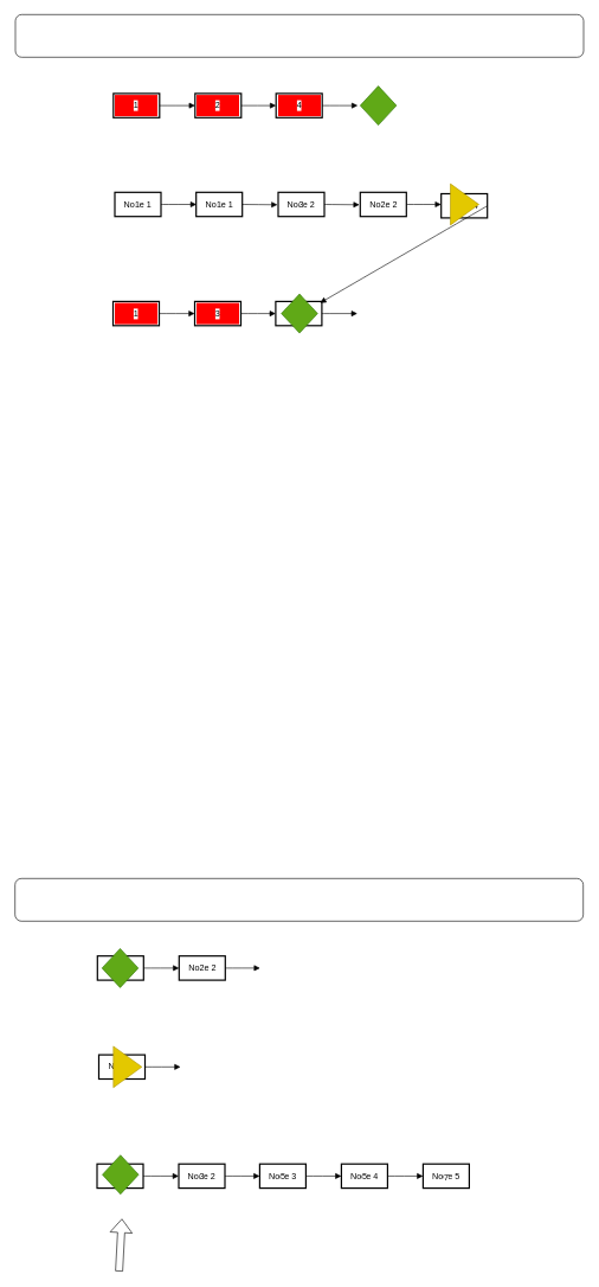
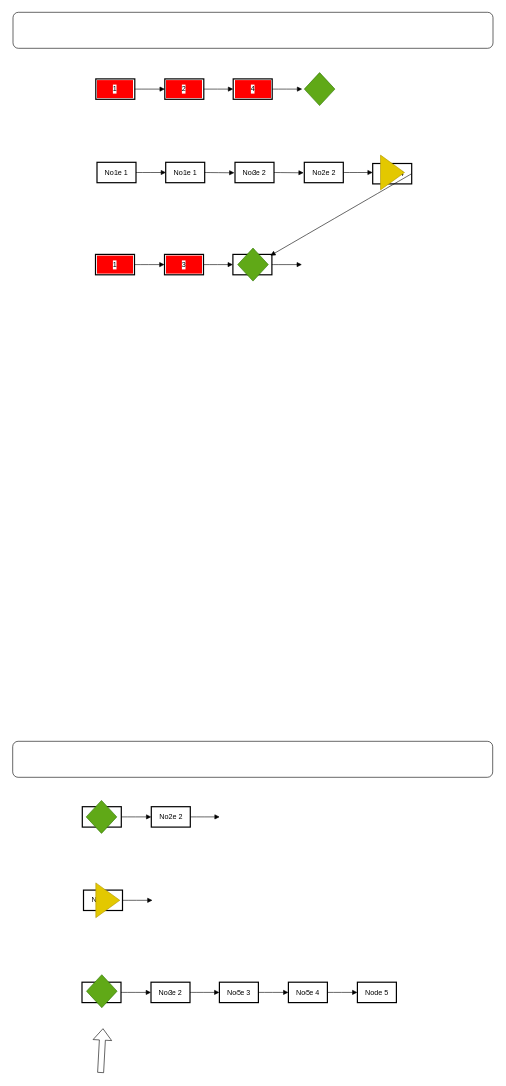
  <mxCell id="0" />
  <mxCell id="1" parent="0" />
  <mxCell id="2" value="Node 1" style="whiteSpace=wrap;strokeWidth=2;" vertex="1" parent="1"><mxGeometry x="161" y="270" width="65" height="34" as="geometry" /></mxCell>
  <mxCell id="3" value="" style="curved=1;startArrow=none;endArrow=block;exitX=0.995;exitY=0.5;entryX=-0.005;entryY=0.5;" edge="1" source="2" parent="1"><mxGeometry relative="1" as="geometry"><Array as="points" /><mxPoint x="276" y="287" as="targetPoint" /></mxGeometry></mxCell>
  <mxCell id="4" value="1" style="text;html=1;strokeColor=none;fillColor=none;align=center;verticalAlign=middle;whiteSpace=wrap;rounded=0;labelBackgroundColor=default;" vertex="1" parent="1"><mxGeometry x="163" y="272" width="60" height="30" as="geometry" /></mxCell>
  <mxCell id="5" value="Node 1" style="whiteSpace=wrap;strokeWidth=2;" parent="1" vertex="1"><mxGeometry y="131" width="65" height="34" as="geometry" x="159" /></mxCell>
  <mxCell id="6" value="Node 2" style="whiteSpace=wrap;strokeWidth=2;" parent="1" vertex="1"><mxGeometry x="274" y="131" width="65" height="34" as="geometry" /></mxCell>
  <mxCell id="7" value="" style="curved=1;startArrow=none;endArrow=block;exitX=0.995;exitY=0.5;entryX=-0.005;entryY=0.5;" parent="1" source="5" target="6" edge="1"><mxGeometry relative="1" as="geometry"><Array as="points" /></mxGeometry></mxCell>
  <mxCell id="8" value="" style="curved=1;startArrow=none;endArrow=block;exitX=0.989;exitY=0.5;entryX=0.005;entryY=0.5;" parent="1" source="6" edge="1"><mxGeometry relative="1" as="geometry"><Array as="points" /><mxPoint x="388" y="148" as="targetPoint" /></mxGeometry></mxCell>
  <mxCell id="9" value="Node 1" style="whiteSpace=wrap;strokeWidth=2;" parent="1" vertex="1"><mxGeometry x="158.5" y="423.5" width="65" height="34" as="geometry" /></mxCell>
  <mxCell id="10" value="Node 2" style="whiteSpace=wrap;strokeWidth=2;" parent="1" vertex="1"><mxGeometry x="273.5" y="423.5" width="65" height="34" as="geometry" /></mxCell>
  <mxCell id="11" value="Node 3" style="whiteSpace=wrap;strokeWidth=2;" parent="1" vertex="1"><mxGeometry x="387.5" y="423.5" width="65" height="34" as="geometry" /></mxCell>
  <mxCell id="12" value="" style="curved=1;startArrow=none;endArrow=block;exitX=0.995;exitY=0.5;entryX=-0.005;entryY=0.5;" parent="1" source="9" target="10" edge="1"><mxGeometry relative="1" as="geometry"><Array as="points" /></mxGeometry></mxCell>
  <mxCell id="13" value="" style="curved=1;startArrow=none;endArrow=block;exitX=0.989;exitY=0.5;entryX=0.005;entryY=0.5;" parent="1" source="10" target="11" edge="1"><mxGeometry relative="1" as="geometry"><Array as="points" /></mxGeometry></mxCell>
  <mxCell id="14" value="" style="curved=1;startArrow=none;endArrow=block;exitX=1.0;exitY=0.5;entryX=-0.0;entryY=0.5;" parent="1" source="11" edge="1"><mxGeometry relative="1" as="geometry"><Array as="points" /><mxPoint x="502.5" y="440.5" as="targetPoint" /></mxGeometry></mxCell>
  <mxCell id="15" value="1" style="text;html=1;strokeColor=none;fillColor=Red;align=center;verticalAlign=middle;whiteSpace=wrap;rounded=0;labelBackgroundColor=default;" parent="1" vertex="1"><mxGeometry x="161" y="133" width="60" height="30" as="geometry" /></mxCell>
  <mxCell id="16" value="2" style="text;html=1;strokeColor=none;fillColor=red;align=center;verticalAlign=middle;whiteSpace=wrap;rounded=0;labelBackgroundColor=default;" parent="1" vertex="1"><mxGeometry x="276" y="133" width="60" height="30" as="geometry" /></mxCell>
  <mxCell id="17" value="4" style="text;html=1;strokeColor=none;fillColor=none;align=center;verticalAlign=middle;whiteSpace=wrap;rounded=0;labelBackgroundColor=default;" parent="1" vertex="1"><mxGeometry x="390" y="425.5" width="60" height="30" as="geometry" /></mxCell>
  <mxCell id="18" value="3" style="text;html=1;strokeColor=none;fillColor=red;align=center;verticalAlign=middle;whiteSpace=wrap;rounded=0;labelBackgroundColor=default;" parent="1" vertex="1"><mxGeometry x="276" y="425.5" width="60" height="30" as="geometry" /></mxCell>
  <mxCell id="19" value="1" style="text;html=1;strokeColor=none;fillColor=red;align=center;verticalAlign=middle;whiteSpace=wrap;rounded=0;labelBackgroundColor=default;" parent="1" vertex="1"><mxGeometry x="161" y="425.5" width="60" height="30" as="geometry" /></mxCell>
  <mxCell id="20" value="" style="rhombus;whiteSpace=wrap;html=1;fillColor=#60a917;strokeColor=#2D7600;fontColor=#ffffff;" parent="1" vertex="1"><mxGeometry x="395.5" y="413" width="51" height="55" as="geometry" /></mxCell>
  <mxCell id="21" value="Node 1" style="whiteSpace=wrap;strokeWidth=2;" vertex="1" parent="1"><mxGeometry y="42" width="65" height="34" as="geometry" x="159" /></mxCell>
  <mxCell id="22" value="Node 2" style="whiteSpace=wrap;strokeWidth=2;" vertex="1" parent="1"><mxGeometry x="274" y="42" width="65" height="34" as="geometry" /></mxCell>
  <mxCell id="23" value="Node 3" style="whiteSpace=wrap;strokeWidth=2;" vertex="1" parent="1"><mxGeometry x="388" y="42" width="65" height="34" as="geometry" /></mxCell>
  <mxCell id="24" value="Node 4" style="whiteSpace=wrap;strokeWidth=2;" vertex="1" parent="1"><mxGeometry x="388" y="131" width="65" height="34" as="geometry" /></mxCell>
  <mxCell id="25" value="Node 5" style="whiteSpace=wrap;strokeWidth=2;" vertex="1" parent="1"><mxGeometry x="618" y="42" width="65" height="34" as="geometry" /></mxCell>
  <mxCell id="26" value="" style="curved=1;startArrow=none;endArrow=block;exitX=0.995;exitY=0.5;entryX=-0.005;entryY=0.5;" edge="1" source="21" target="22" parent="1"><mxGeometry relative="1" as="geometry"><Array as="points" /></mxGeometry></mxCell>
  <mxCell id="27" value="" style="curved=1;startArrow=none;endArrow=block;exitX=0.989;exitY=0.5;entryX=0.005;entryY=0.5;" edge="1" source="22" target="23" parent="1"><mxGeometry relative="1" as="geometry"><Array as="points" /></mxGeometry></mxCell>
  <mxCell id="28" value="" style="curved=1;startArrow=none;endArrow=block;exitX=1.0;exitY=0.5;entryX=0;entryY=0.5;entryDx=0;entryDy=0;" edge="1" source="23" target="30" parent="1"><mxGeometry relative="1" as="geometry"><Array as="points" /></mxGeometry></mxCell>
  <mxCell id="29" value="" style="curved=1;startArrow=none;endArrow=block;exitX=1.003;exitY=0.5;entryX=0.003;entryY=0.5;" edge="1" source="24" parent="1"><mxGeometry relative="1" as="geometry"><Array as="points" /><mxPoint x="503" y="148" as="targetPoint" /></mxGeometry></mxCell>
  <mxCell id="30" value="15" style="text;html=1;strokeColor=none;fillColor=none;align=center;verticalAlign=middle;whiteSpace=wrap;rounded=0;labelBackgroundColor=default;" vertex="1" parent="1"><mxGeometry x="620.5" y="46" width="60" height="30" as="geometry" /></mxCell>
  <mxCell id="31" value="4" style="text;html=1;strokeColor=none;fillColor=red;align=center;verticalAlign=middle;whiteSpace=wrap;rounded=0;labelBackgroundColor=default;" vertex="1" parent="1"><mxGeometry x="391" y="133" width="60" height="30" as="geometry" /></mxCell>
  <mxCell id="32" value="13" style="text;html=1;strokeColor=none;fillColor=none;align=center;verticalAlign=middle;whiteSpace=wrap;rounded=0;labelBackgroundColor=default;" vertex="1" parent="1"><mxGeometry x="390.5" y="44" width="60" height="30" as="geometry" /></mxCell>
  <mxCell id="33" value="12" style="text;html=1;strokeColor=none;fillColor=none;align=center;verticalAlign=middle;whiteSpace=wrap;rounded=0;labelBackgroundColor=default;" vertex="1" parent="1"><mxGeometry x="276.5" y="44" width="60" height="30" as="geometry" /></mxCell>
  <mxCell id="34" value="11" style="text;html=1;strokeColor=none;fillColor=none;align=center;verticalAlign=middle;whiteSpace=wrap;rounded=0;labelBackgroundColor=default;" vertex="1" parent="1"><mxGeometry x="161.5" y="44" width="60" height="30" as="geometry" /></mxCell>
  <mxCell id="35" value="" style="rhombus;whiteSpace=wrap;html=1;fillColor=#60a917;strokeColor=#2D7600;fontColor=#ffffff;" parent="1" vertex="1"><mxGeometry x="506.5" y="120.5" width="51" height="55" as="geometry" /></mxCell>
  <mxCell id="36" value="" style="rounded=1;whiteSpace=wrap;html=1;" vertex="1" parent="1"><mxGeometry x="21" y="20" width="800" height="60" as="geometry" /></mxCell>
  <mxCell id="37" value="Node 1" style="whiteSpace=wrap;strokeWidth=2;" vertex="1" parent="1"><mxGeometry x="138.5" y="1483" width="65" height="34" as="geometry" /></mxCell>
  <mxCell id="38" value="" style="curved=1;startArrow=none;endArrow=block;exitX=0.995;exitY=0.5;entryX=-0.005;entryY=0.5;" edge="1" source="37" parent="1"><mxGeometry relative="1" as="geometry"><Array as="points" /><mxPoint x="253.5" y="1500" as="targetPoint" /></mxGeometry></mxCell>
  <mxCell id="39" value="1" style="text;html=1;strokeColor=none;fillColor=none;align=center;verticalAlign=middle;whiteSpace=wrap;rounded=0;labelBackgroundColor=default;" vertex="1" parent="1"><mxGeometry x="140.5" y="1485" width="60" height="30" as="geometry" /></mxCell>
  <mxCell id="40" value="Node 1" style="whiteSpace=wrap;strokeWidth=2;" vertex="1" parent="1"><mxGeometry x="136.5" y="1344" width="65" height="34" as="geometry" /></mxCell>
  <mxCell id="41" value="Node 2" style="whiteSpace=wrap;strokeWidth=2;" vertex="1" parent="1"><mxGeometry x="251.5" y="1344" width="65" height="34" as="geometry" /></mxCell>
  <mxCell id="42" value="" style="curved=1;startArrow=none;endArrow=block;exitX=0.995;exitY=0.5;entryX=-0.005;entryY=0.5;" edge="1" source="40" target="41" parent="1"><mxGeometry relative="1" as="geometry"><Array as="points" /></mxGeometry></mxCell>
  <mxCell id="43" value="" style="curved=1;startArrow=none;endArrow=block;exitX=0.989;exitY=0.5;entryX=0.005;entryY=0.5;" edge="1" source="41" parent="1"><mxGeometry relative="1" as="geometry"><Array as="points" /><mxPoint x="365.5" y="1361" as="targetPoint" /></mxGeometry></mxCell>
  <mxCell id="44" value="Node 1" style="whiteSpace=wrap;strokeWidth=2;" vertex="1" parent="1"><mxGeometry x="136" y="1636.5" width="65" height="34" as="geometry" /></mxCell>
  <mxCell id="45" value="Node 2" style="whiteSpace=wrap;strokeWidth=2;" vertex="1" parent="1"><mxGeometry x="251" y="1636.5" width="65" height="34" as="geometry" /></mxCell>
  <mxCell id="46" value="Node 3" style="whiteSpace=wrap;strokeWidth=2;" vertex="1" parent="1"><mxGeometry x="365" y="1636.5" width="65" height="34" as="geometry" /></mxCell>
  <mxCell id="47" value="Node 4" style="whiteSpace=wrap;strokeWidth=2;" vertex="1" parent="1"><mxGeometry x="480" y="1636.5" width="65" height="34" as="geometry" /></mxCell>
  <mxCell id="48" value="Node 5" style="whiteSpace=wrap;strokeWidth=2;" vertex="1" parent="1"><mxGeometry x="595" y="1636.5" width="65" height="34" as="geometry" /></mxCell>
  <mxCell id="49" value="" style="curved=1;startArrow=none;endArrow=block;exitX=0.995;exitY=0.5;entryX=-0.005;entryY=0.5;" edge="1" source="44" target="45" parent="1"><mxGeometry relative="1" as="geometry"><Array as="points" /></mxGeometry></mxCell>
  <mxCell id="50" value="" style="curved=1;startArrow=none;endArrow=block;exitX=0.989;exitY=0.5;entryX=0.005;entryY=0.5;" edge="1" source="45" target="46" parent="1"><mxGeometry relative="1" as="geometry"><Array as="points" /></mxGeometry></mxCell>
  <mxCell id="51" value="" style="curved=1;startArrow=none;endArrow=block;exitX=1.0;exitY=0.5;entryX=-0.0;entryY=0.5;" edge="1" source="46" target="47" parent="1"><mxGeometry relative="1" as="geometry"><Array as="points" /></mxGeometry></mxCell>
  <mxCell id="52" value="" style="curved=1;startArrow=none;endArrow=block;exitX=1.003;exitY=0.5;entryX=0.003;entryY=0.5;" edge="1" source="47" target="48" parent="1"><mxGeometry relative="1" as="geometry"><Array as="points" /></mxGeometry></mxCell>
  <mxCell id="53" value="1" style="text;html=1;strokeColor=none;fillColor=none;align=center;verticalAlign=middle;whiteSpace=wrap;rounded=0;labelBackgroundColor=default;" vertex="1" parent="1"><mxGeometry x="138.5" y="1346" width="60" height="30" as="geometry" /></mxCell>
  <mxCell id="54" value="2" style="text;html=1;strokeColor=none;fillColor=none;align=center;verticalAlign=middle;whiteSpace=wrap;rounded=0;labelBackgroundColor=default;" vertex="1" parent="1"><mxGeometry x="253.5" y="1346" width="60" height="30" as="geometry" /></mxCell>
- <mxCell id="55" value="7" style="text;html=1;strokeColor=none;fillColor=none;align=center;verticalAlign=middle;whiteSpace=wrap;rounded=0;labelBackgroundColor=default;" vertex="1" parent="1"><mxGeometry x="597.5" y="1640.5" width="60" height="30" as="geometry" /></mxCell>
  <mxCell id="56" value="5" style="text;html=1;strokeColor=none;fillColor=none;align=center;verticalAlign=middle;whiteSpace=wrap;rounded=0;labelBackgroundColor=default;" vertex="1" parent="1"><mxGeometry x="483" y="1638.5" width="60" height="30" as="geometry" /></mxCell>
  <mxCell id="57" value="5" style="text;html=1;strokeColor=none;fillColor=none;align=center;verticalAlign=middle;whiteSpace=wrap;rounded=0;labelBackgroundColor=default;" vertex="1" parent="1"><mxGeometry x="367.5" y="1638.5" width="60" height="30" as="geometry" /></mxCell>
  <mxCell id="58" value="3" style="text;html=1;strokeColor=none;fillColor=none;align=center;verticalAlign=middle;whiteSpace=wrap;rounded=0;labelBackgroundColor=default;" vertex="1" parent="1"><mxGeometry x="253.5" y="1638.5" width="60" height="30" as="geometry" /></mxCell>
  <mxCell id="59" value="1" style="text;html=1;strokeColor=none;fillColor=none;align=center;verticalAlign=middle;whiteSpace=wrap;rounded=0;labelBackgroundColor=default;" vertex="1" parent="1"><mxGeometry x="138.5" y="1638.5" width="60" height="30" as="geometry" /></mxCell>
  <mxCell id="60" value="" style="shape=flexArrow;endArrow=classic;html=1;rounded=0;fontColor=none;noLabel=1;labelBackgroundColor=default;" edge="1" parent="1"><mxGeometry width="50" height="50" relative="1" as="geometry"><mxPoint x="167" y="1787.5" as="sourcePoint" /><mxPoint x="171" y="1713.5" as="targetPoint" /></mxGeometry></mxCell>
  <mxCell id="61" value="" style="rhombus;whiteSpace=wrap;html=1;fillColor=#60a917;strokeColor=#2D7600;fontColor=#ffffff;" vertex="1" parent="1"><mxGeometry x="143.5" y="1624" width="51" height="55" as="geometry" /></mxCell>
  <mxCell id="62" value="Node 1" style="whiteSpace=wrap;strokeWidth=2;" vertex="1" parent="1"><mxGeometry x="136.5" y="1255" width="65" height="34" as="geometry" /></mxCell>
  <mxCell id="63" value="Node 2" style="whiteSpace=wrap;strokeWidth=2;" vertex="1" parent="1"><mxGeometry x="251.5" y="1255" width="65" height="34" as="geometry" /></mxCell>
  <mxCell id="64" value="Node 3" style="whiteSpace=wrap;strokeWidth=2;" vertex="1" parent="1"><mxGeometry x="365.5" y="1255" width="65" height="34" as="geometry" /></mxCell>
  <mxCell id="65" value="Node 4" style="whiteSpace=wrap;strokeWidth=2;" vertex="1" parent="1"><mxGeometry x="480.5" y="1255" width="65" height="34" as="geometry" /></mxCell>
  <mxCell id="66" value="Node 5" style="whiteSpace=wrap;strokeWidth=2;" vertex="1" parent="1"><mxGeometry x="595.5" y="1255" width="65" height="34" as="geometry" /></mxCell>
  <mxCell id="67" value="" style="curved=1;startArrow=none;endArrow=block;exitX=0.995;exitY=0.5;entryX=-0.005;entryY=0.5;" edge="1" source="62" target="63" parent="1"><mxGeometry relative="1" as="geometry"><Array as="points" /></mxGeometry></mxCell>
  <mxCell id="68" value="" style="curved=1;startArrow=none;endArrow=block;exitX=0.989;exitY=0.5;entryX=0.005;entryY=0.5;" edge="1" source="63" target="64" parent="1"><mxGeometry relative="1" as="geometry"><Array as="points" /></mxGeometry></mxCell>
  <mxCell id="69" value="" style="curved=1;startArrow=none;endArrow=block;exitX=1.0;exitY=0.5;entryX=-0.0;entryY=0.5;" edge="1" source="64" target="65" parent="1"><mxGeometry relative="1" as="geometry"><Array as="points" /></mxGeometry></mxCell>
  <mxCell id="70" value="" style="curved=1;startArrow=none;endArrow=block;exitX=1.003;exitY=0.5;entryX=0.003;entryY=0.5;" edge="1" source="65" target="66" parent="1"><mxGeometry relative="1" as="geometry"><Array as="points" /></mxGeometry></mxCell>
  <mxCell id="71" value="15" style="text;html=1;strokeColor=none;fillColor=none;align=center;verticalAlign=middle;whiteSpace=wrap;rounded=0;labelBackgroundColor=default;" vertex="1" parent="1"><mxGeometry x="598" y="1259" width="60" height="30" as="geometry" /></mxCell>
  <mxCell id="72" value="14" style="text;html=1;strokeColor=none;fillColor=none;align=center;verticalAlign=middle;whiteSpace=wrap;rounded=0;labelBackgroundColor=default;" vertex="1" parent="1"><mxGeometry x="483.5" y="1257" width="60" height="30" as="geometry" /></mxCell>
  <mxCell id="73" value="13" style="text;html=1;strokeColor=none;fillColor=none;align=center;verticalAlign=middle;whiteSpace=wrap;rounded=0;labelBackgroundColor=default;" vertex="1" parent="1"><mxGeometry x="368" y="1257" width="60" height="30" as="geometry" /></mxCell>
  <mxCell id="74" value="12" style="text;html=1;strokeColor=none;fillColor=none;align=center;verticalAlign=middle;whiteSpace=wrap;rounded=0;labelBackgroundColor=default;" vertex="1" parent="1"><mxGeometry x="254" y="1257" width="60" height="30" as="geometry" /></mxCell>
  <mxCell id="75" value="11" style="text;html=1;strokeColor=none;fillColor=none;align=center;verticalAlign=middle;whiteSpace=wrap;rounded=0;labelBackgroundColor=default;" vertex="1" parent="1"><mxGeometry x="139" y="1257" width="60" height="30" as="geometry" /></mxCell>
  <mxCell id="76" value="" style="rhombus;whiteSpace=wrap;html=1;fillColor=#60a917;strokeColor=#2D7600;fontColor=#ffffff;" vertex="1" parent="1"><mxGeometry x="143" y="1333.5" width="51" height="55" as="geometry" /></mxCell>
  <mxCell id="77" value="" style="rounded=1;whiteSpace=wrap;html=1;" vertex="1" parent="1"><mxGeometry x="20.5" y="1235" width="800" height="60" as="geometry" /></mxCell>
  <mxCell id="78" value="" style="triangle;whiteSpace=wrap;html=1;fillColor=#e3c800;strokeColor=#B09500;fontColor=#000000;" vertex="1" parent="1"><mxGeometry y="1471" width="40" height="58" as="geometry" x="159" /></mxCell>
  <mxCell id="79" value="Node 1" style="whiteSpace=wrap;strokeWidth=2;" vertex="1" parent="1"><mxGeometry x="275.5" y="270" width="65" height="34" as="geometry" /></mxCell>
  <mxCell id="80" value="" style="curved=1;startArrow=none;endArrow=block;exitX=0.995;exitY=0.5;entryX=-0.005;entryY=0.5;" edge="1" source="79" parent="1"><mxGeometry relative="1" as="geometry"><Array as="points" /><mxPoint x="390" y="287.5" as="targetPoint" /></mxGeometry></mxCell>
  <mxCell id="81" value="1" style="text;html=1;strokeColor=none;fillColor=none;align=center;verticalAlign=middle;whiteSpace=wrap;rounded=0;labelBackgroundColor=default;" vertex="1" parent="1"><mxGeometry x="278" y="272" width="60" height="30" as="geometry" /></mxCell>
  <mxCell id="82" value="Node 2" style="whiteSpace=wrap;strokeWidth=2;" vertex="1" parent="1"><mxGeometry x="391" y="270" width="65" height="34" as="geometry" /></mxCell>
  <mxCell id="83" value="" style="curved=1;startArrow=none;endArrow=block;exitX=0.989;exitY=0.5;entryX=0.005;entryY=0.5;" edge="1" source="82" parent="1"><mxGeometry relative="1" as="geometry"><Array as="points" /><mxPoint x="505.5" y="287.5" as="targetPoint" /></mxGeometry></mxCell>
  <mxCell id="84" value="3" style="text;html=1;strokeColor=none;fillColor=none;align=center;verticalAlign=middle;whiteSpace=wrap;rounded=0;labelBackgroundColor=default;" vertex="1" parent="1"><mxGeometry x="393.5" y="272" width="60" height="30" as="geometry" /></mxCell>
  <mxCell id="85" value="Node 2" style="whiteSpace=wrap;strokeWidth=2;" vertex="1" parent="1"><mxGeometry x="506.5" y="270" width="65" height="34" as="geometry" /></mxCell>
  <mxCell id="86" value="" style="curved=1;startArrow=none;endArrow=block;exitX=0.989;exitY=0.5;entryX=0.005;entryY=0.5;" edge="1" source="85" parent="1"><mxGeometry relative="1" as="geometry"><Array as="points" /><mxPoint x="620.5" y="287" as="targetPoint" /></mxGeometry></mxCell>
  <mxCell id="87" value="2" style="text;html=1;strokeColor=none;fillColor=none;align=center;verticalAlign=middle;whiteSpace=wrap;rounded=0;labelBackgroundColor=default;" vertex="1" parent="1"><mxGeometry x="508.5" y="272" width="60" height="30" as="geometry" /></mxCell>
  <mxCell id="88" value="Node 4" style="whiteSpace=wrap;strokeWidth=2;" vertex="1" parent="1"><mxGeometry x="620.5" y="272" width="65" height="34" as="geometry" /></mxCell>
  <mxCell id="89" value="" style="curved=1;startArrow=none;endArrow=block;exitX=1.003;exitY=0.5;entryX=1;entryY=0;entryDx=0;entryDy=0;" edge="1" source="88" parent="1" target="17"><mxGeometry relative="1" as="geometry"><Array as="points" /><mxPoint x="735.5" y="289" as="targetPoint" /></mxGeometry></mxCell>
  <mxCell id="90" value="4" style="text;html=1;strokeColor=none;fillColor=none;align=center;verticalAlign=middle;whiteSpace=wrap;rounded=0;labelBackgroundColor=default;" vertex="1" parent="1"><mxGeometry x="623.5" y="274" width="60" height="30" as="geometry" /></mxCell>
  <mxCell id="91" value="" style="triangle;whiteSpace=wrap;html=1;fillColor=#e3c800;strokeColor=#B09500;fontColor=#000000;" vertex="1" parent="1"><mxGeometry x="633.5" y="258" width="40" height="58" as="geometry" /></mxCell>
